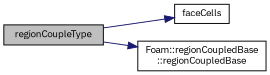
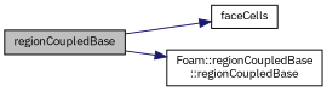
  digraph {
    fontname="IBM Plex Sans"
    rankdir=LR
    node [color=black fontname="IBM Plex Sans" fontsize=10 shape=record]
    edge [color=midnightblue fontname="IBM Plex Sans" fontsize=10 labelfontname=Helvetica labelfontsize=10 style=solid]
-   n1 [fillcolor=grey75 fontcolor=black height=0.2 label=regionCoupleType style=filled width=0.4]
+   n1 [fillcolor=grey75 fontcolor=black height=0.2 label=regionCoupledBase style=filled width=0.4]
    n2 [height=0.2 label=faceCells width=0.4]
    n3 [height=0.2 label="Foam::regionCoupledBase\l::regionCoupledBase" width=0.4]
    n1 -> n2
    n1 -> n3
  }
